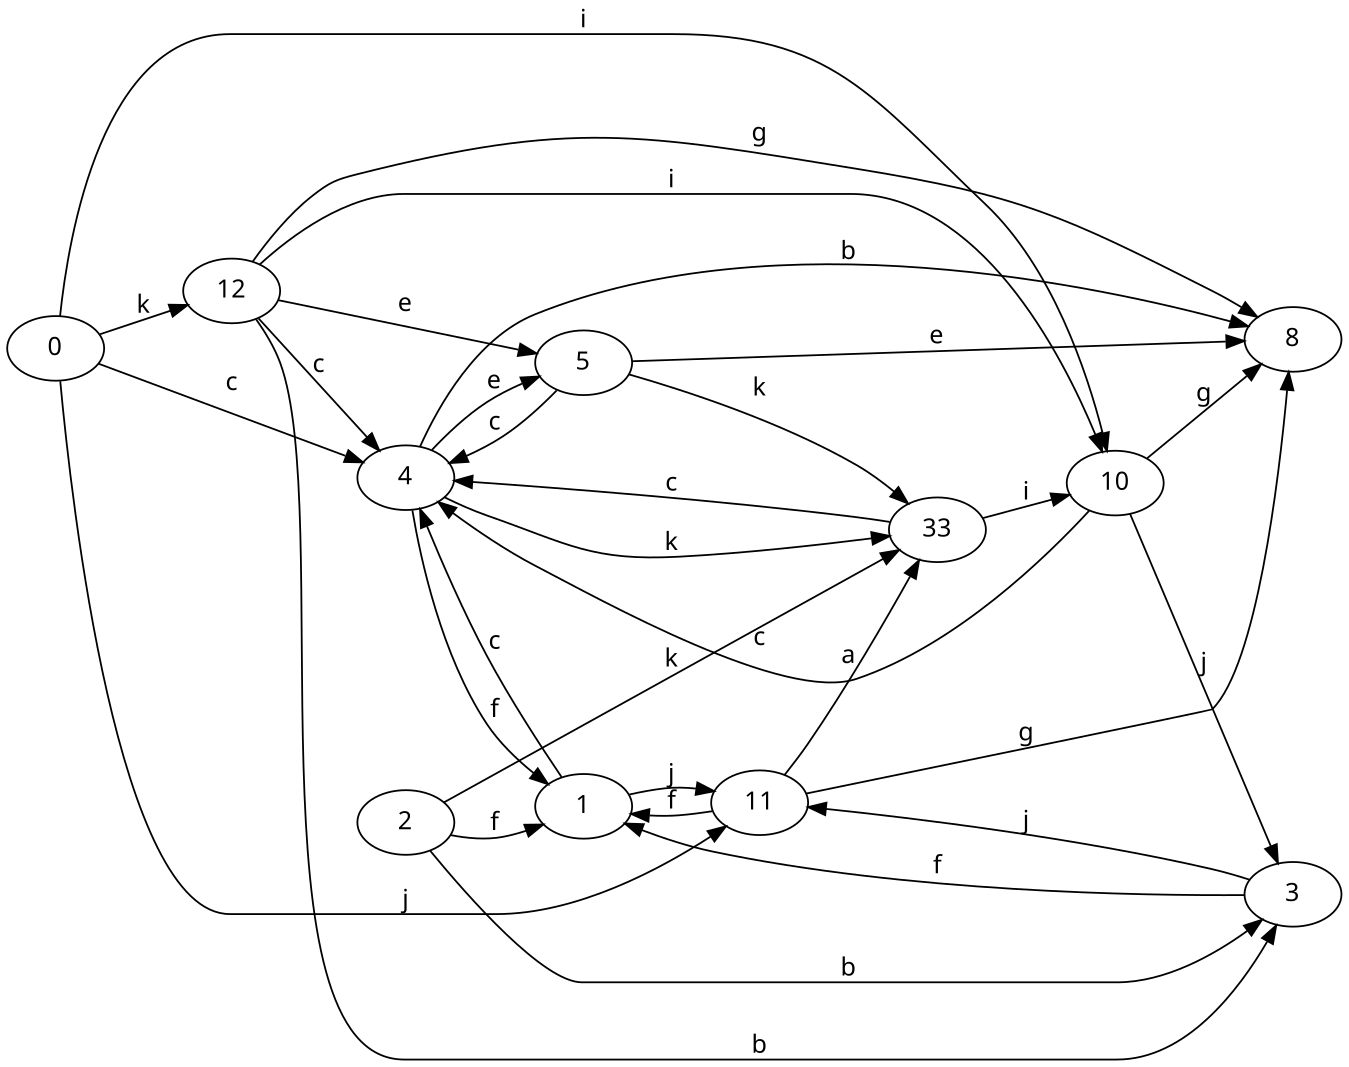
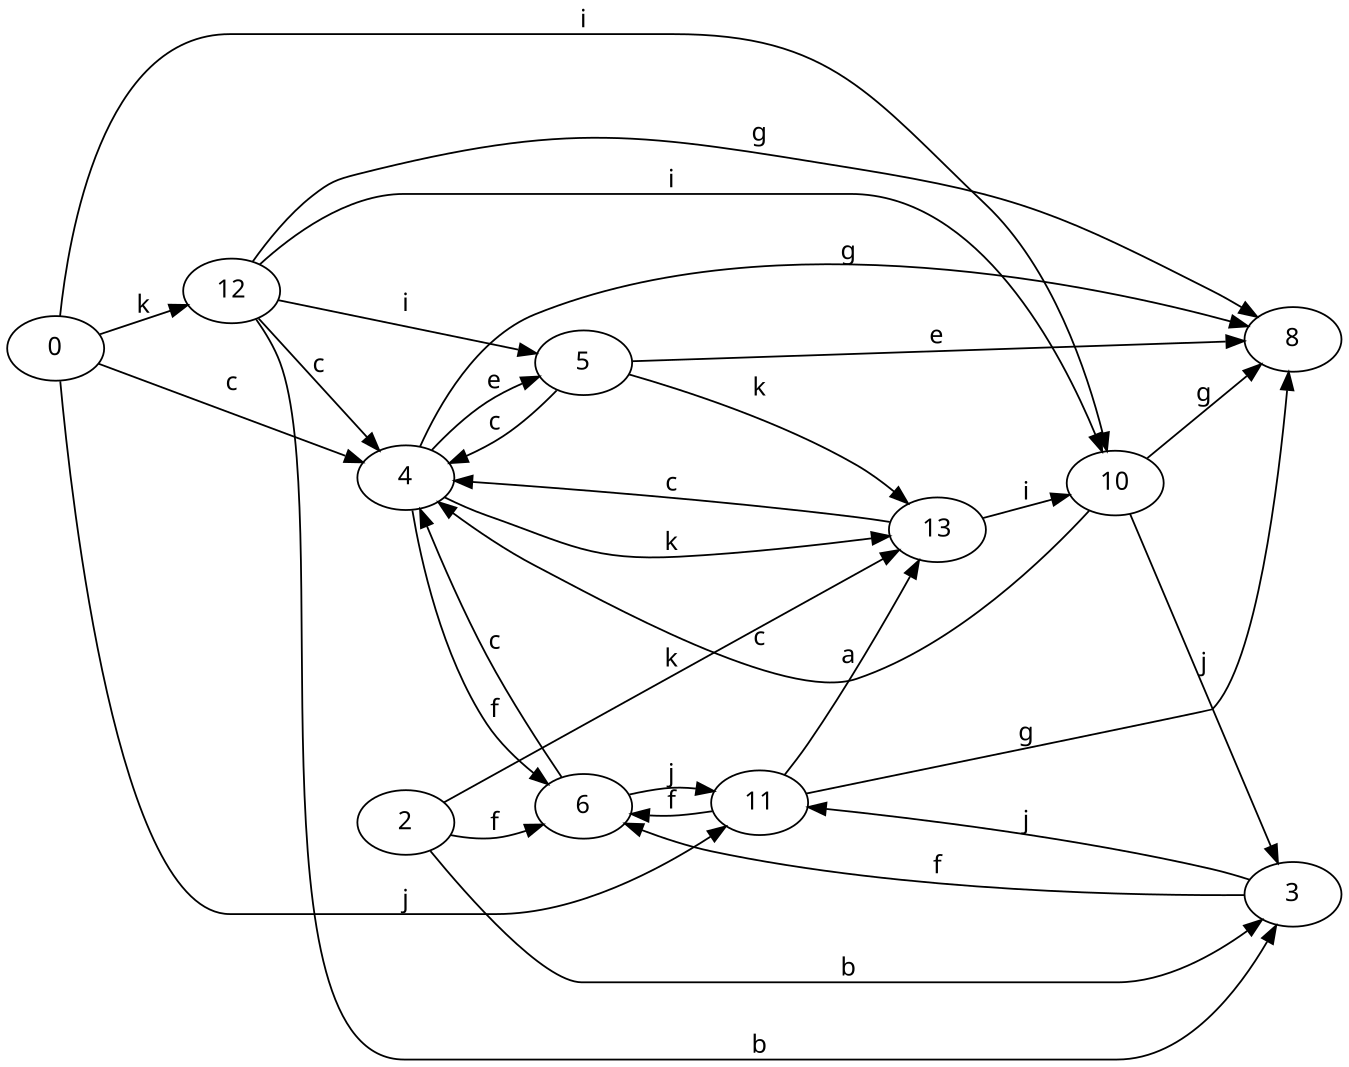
  strict digraph {
    fontname="Noto Sans"
    rankdir=LR
    node [fontname="Noto Sans"]
    edge [fontname="Noto Sans"]
    0
    4
    10
    11
    12
-   6 [label=1]
-   13 [label=33]
+   6
+   13
    5
    8
    3
    2
    0 -> 4 [label=c]
    0 -> 10 [label=i]
    0 -> 11 [label=j]
    0 -> 12 [label=k]
    4 -> 6 [label=f]
    4 -> 13 [label=k]
    4 -> 5 [label=e]
-   4 -> 8 [label=b]
+   4 -> 8 [label=g]
    10 -> 4 [label=c]
    10 -> 8 [label=g]
    10 -> 3 [label=j]
    11 -> 6 [label=f]
    11 -> 13 [label=a]
    11 -> 8 [label=g]
    12 -> 4 [label=c]
    12 -> 10 [label=i]
-   12 -> 5 [label=e]
+   12 -> 5 [label=i]
    12 -> 8 [label=g]
    12 -> 3 [label=b]
    6 -> 4 [label=c]
    6 -> 11 [label=j]
    13 -> 4 [label=c]
    13 -> 10 [label=i]
    5 -> 4 [label=c]
    5 -> 13 [label=k]
    5 -> 8 [label=e]
    3 -> 11 [label=j]
    3 -> 6 [label=f]
    2 -> 6 [label=f]
    2 -> 13 [label=k]
    2 -> 3 [label=b]
  }
